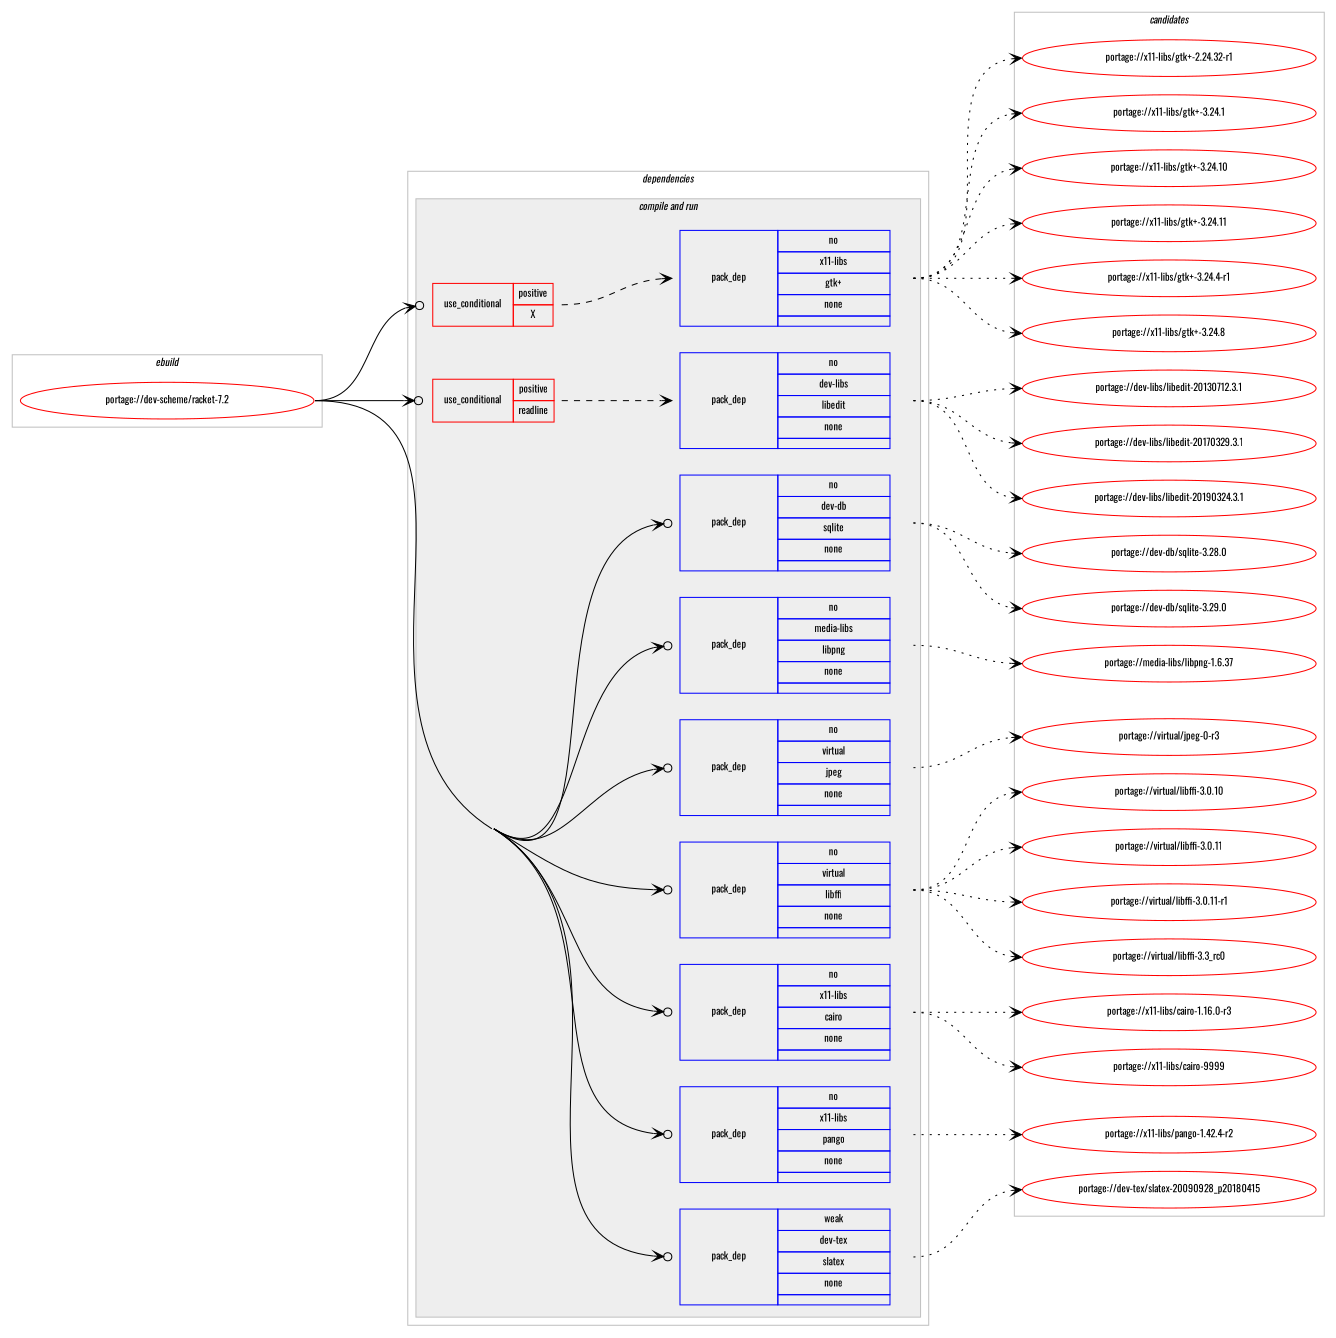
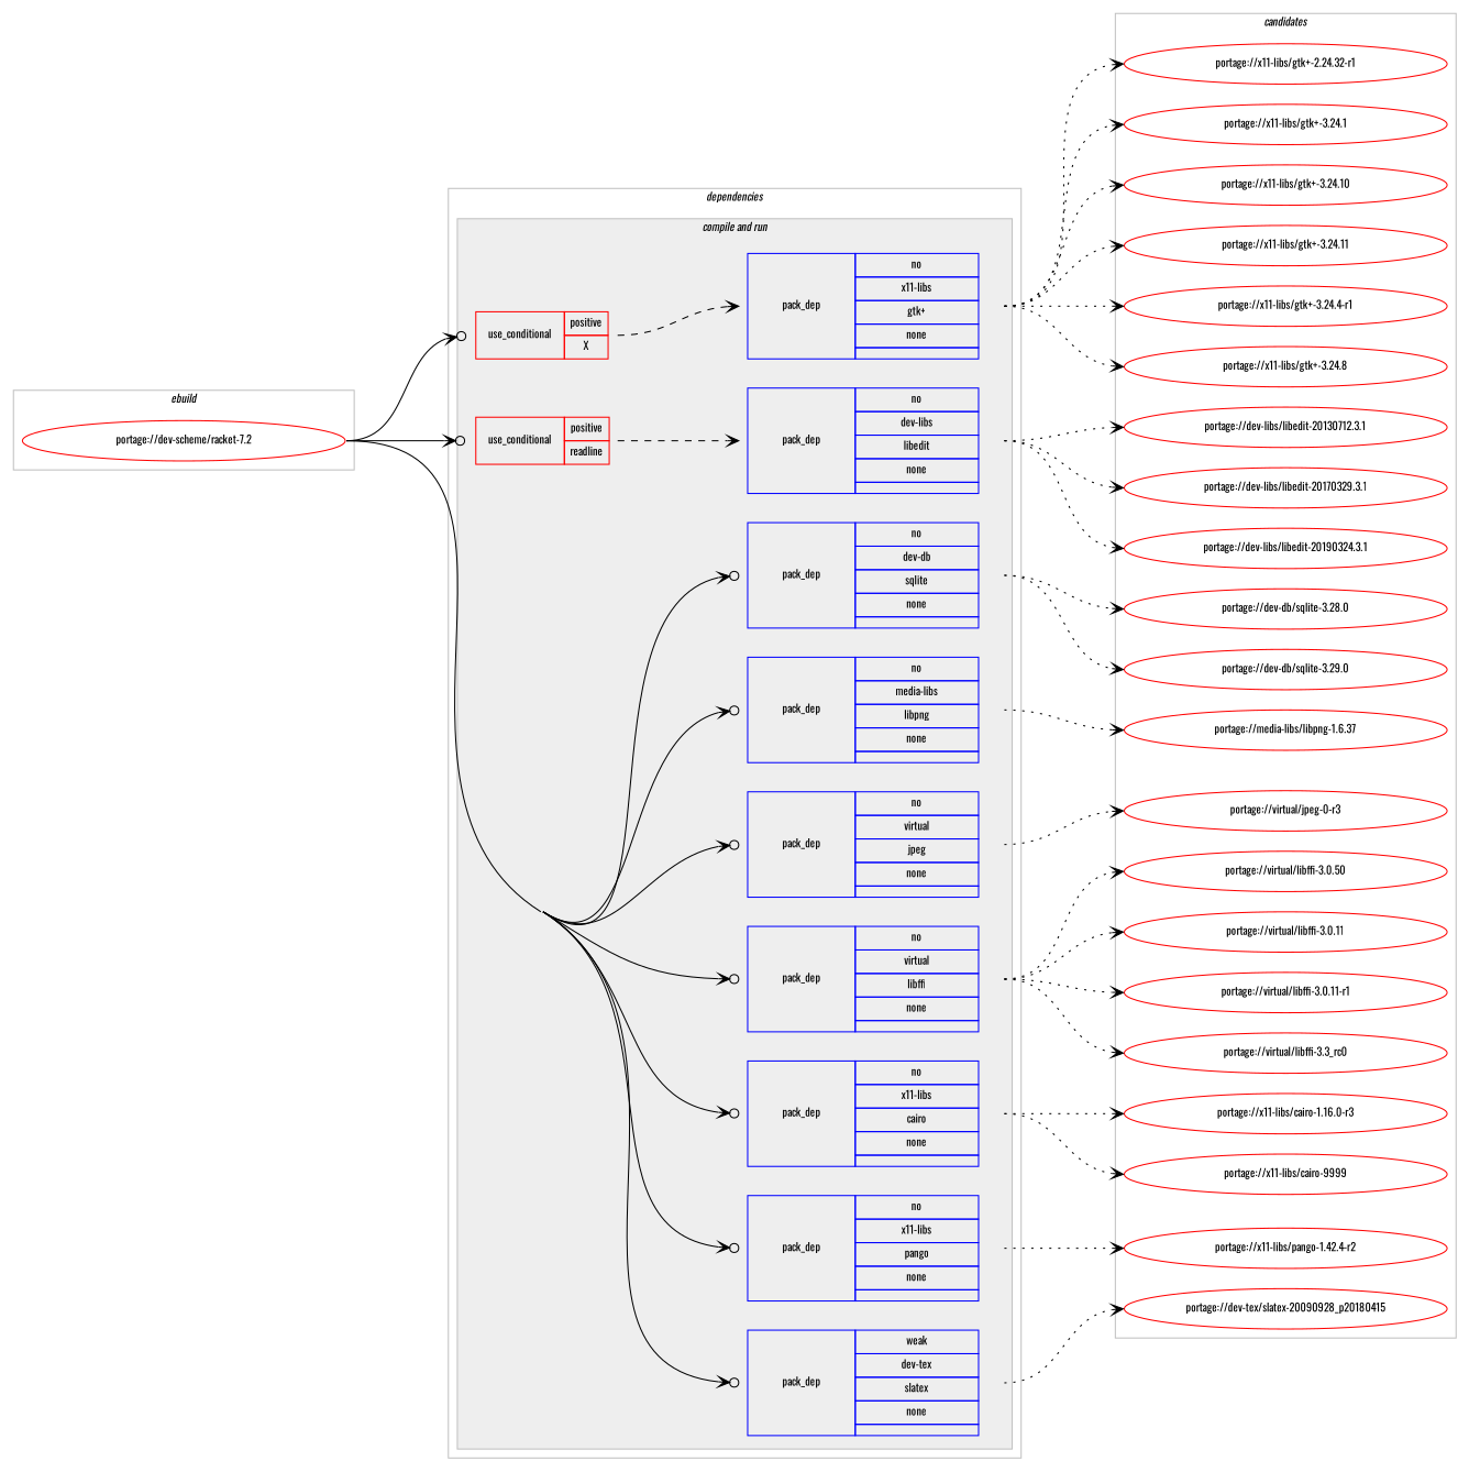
  digraph {
    compound=true
    concentrate=true
    fontname=Oswald
    fontsize=10
    newrank=true
    rankdir=LR
    ranksep=1.5
    node [color=red fontname=Oswald fontsize=10]
    edge [arrowhead=vee fontname=Oswald headport=w style=dotted tailport=e weight=100]
    n1 [label="portage://dev-scheme/racket-7.2" width=4]
    n2 [color=blue label=<<TABLE BORDER="0" CELLBORDER="1" CELLSPACING="0" CELLPADDING="4" WIDTH="220"><TR><TD ROWSPAN="6" CELLPADDING="30">pack_dep</TD></TR><TR><TD WIDTH="110">no</TD></TR><TR><TD>x11-libs</TD></TR><TR><TD>gtk+</TD></TR><TR><TD>none</TD></TR><TR><TD></TD></TR></TABLE>> shape=none]
    n3 [label=<<TABLE BORDER="0" CELLBORDER="1" CELLSPACING="0" CELLPADDING="4"><TR><TD ROWSPAN="3" CELLPADDING="10">use_conditional</TD></TR><TR><TD>positive</TD></TR><TR><TD>X</TD></TR></TABLE>> shape=none]
    n4 [color=blue label=<<TABLE BORDER="0" CELLBORDER="1" CELLSPACING="0" CELLPADDING="4" WIDTH="220"><TR><TD ROWSPAN="6" CELLPADDING="30">pack_dep</TD></TR><TR><TD WIDTH="110">no</TD></TR><TR><TD>dev-libs</TD></TR><TR><TD>libedit</TD></TR><TR><TD>none</TD></TR><TR><TD></TD></TR></TABLE>> shape=none]
    n5 [label=<<TABLE BORDER="0" CELLBORDER="1" CELLSPACING="0" CELLPADDING="4"><TR><TD ROWSPAN="3" CELLPADDING="10">use_conditional</TD></TR><TR><TD>positive</TD></TR><TR><TD>readline</TD></TR></TABLE>> shape=none]
    n6 [color=blue label=<<TABLE BORDER="0" CELLBORDER="1" CELLSPACING="0" CELLPADDING="4" WIDTH="220"><TR><TD ROWSPAN="6" CELLPADDING="30">pack_dep</TD></TR><TR><TD WIDTH="110">no</TD></TR><TR><TD>dev-db</TD></TR><TR><TD>sqlite</TD></TR><TR><TD>none</TD></TR><TR><TD></TD></TR></TABLE>> shape=none]
    n7 [color=blue label=<<TABLE BORDER="0" CELLBORDER="1" CELLSPACING="0" CELLPADDING="4" WIDTH="220"><TR><TD ROWSPAN="6" CELLPADDING="30">pack_dep</TD></TR><TR><TD WIDTH="110">no</TD></TR><TR><TD>media-libs</TD></TR><TR><TD>libpng</TD></TR><TR><TD>none</TD></TR><TR><TD></TD></TR></TABLE>> shape=none]
    n8 [color=blue label=<<TABLE BORDER="0" CELLBORDER="1" CELLSPACING="0" CELLPADDING="4" WIDTH="220"><TR><TD ROWSPAN="6" CELLPADDING="30">pack_dep</TD></TR><TR><TD WIDTH="110">no</TD></TR><TR><TD>virtual</TD></TR><TR><TD>jpeg</TD></TR><TR><TD>none</TD></TR><TR><TD></TD></TR></TABLE>> shape=none]
    n9 [color=blue label=<<TABLE BORDER="0" CELLBORDER="1" CELLSPACING="0" CELLPADDING="4" WIDTH="220"><TR><TD ROWSPAN="6" CELLPADDING="30">pack_dep</TD></TR><TR><TD WIDTH="110">no</TD></TR><TR><TD>virtual</TD></TR><TR><TD>libffi</TD></TR><TR><TD>none</TD></TR><TR><TD></TD></TR></TABLE>> shape=none]
    n10 [color=blue label=<<TABLE BORDER="0" CELLBORDER="1" CELLSPACING="0" CELLPADDING="4" WIDTH="220"><TR><TD ROWSPAN="6" CELLPADDING="30">pack_dep</TD></TR><TR><TD WIDTH="110">no</TD></TR><TR><TD>x11-libs</TD></TR><TR><TD>cairo</TD></TR><TR><TD>none</TD></TR><TR><TD></TD></TR></TABLE>> shape=none]
    n11 [color=blue label=<<TABLE BORDER="0" CELLBORDER="1" CELLSPACING="0" CELLPADDING="4" WIDTH="220"><TR><TD ROWSPAN="6" CELLPADDING="30">pack_dep</TD></TR><TR><TD WIDTH="110">no</TD></TR><TR><TD>x11-libs</TD></TR><TR><TD>pango</TD></TR><TR><TD>none</TD></TR><TR><TD></TD></TR></TABLE>> shape=none]
    n12 [color=blue label=<<TABLE BORDER="0" CELLBORDER="1" CELLSPACING="0" CELLPADDING="4" WIDTH="220"><TR><TD ROWSPAN="6" CELLPADDING="30">pack_dep</TD></TR><TR><TD WIDTH="110">weak</TD></TR><TR><TD>dev-tex</TD></TR><TR><TD>slatex</TD></TR><TR><TD>none</TD></TR><TR><TD></TD></TR></TABLE>> shape=none]
    n13 [label="portage://x11-libs/gtk+-2.24.32-r1" width=4]
    n14 [label="portage://x11-libs/gtk+-3.24.1" width=4]
    n15 [label="portage://x11-libs/gtk+-3.24.10" width=4]
    n16 [label="portage://x11-libs/gtk+-3.24.11" width=4]
    n17 [label="portage://x11-libs/gtk+-3.24.4-r1" width=4]
    n18 [label="portage://x11-libs/gtk+-3.24.8" width=4]
    n19 [label="portage://dev-libs/libedit-20130712.3.1" width=4]
    n20 [label="portage://dev-libs/libedit-20170329.3.1" width=4]
    n21 [label="portage://dev-libs/libedit-20190324.3.1" width=4]
    n22 [label="portage://dev-db/sqlite-3.28.0" width=4]
    n23 [label="portage://dev-db/sqlite-3.29.0" width=4]
    n24 [label="portage://media-libs/libpng-1.6.37" width=4]
    n25 [label="portage://virtual/jpeg-0-r3" width=4]
-   n26 [label="portage://virtual/libffi-3.0.10" width=4]
+   n26 [label="portage://virtual/libffi-3.0.50" width=4]
    n27 [label="portage://virtual/libffi-3.0.11" width=4]
    n28 [label="portage://virtual/libffi-3.0.11-r1" width=4]
    n29 [label="portage://virtual/libffi-3.3_rc0" width=4]
    n30 [label="portage://x11-libs/cairo-1.16.0-r3" width=4]
    n31 [label="portage://x11-libs/cairo-9999" width=4]
    n32 [label="portage://x11-libs/pango-1.42.4-r2" width=4]
    n33 [label="portage://dev-tex/slatex-20090928_p20180415" width=4]
    subgraph cluster_1 {
      color=gray
      label=<<i>ebuild</i>>
      rank=same
      n1
    }
    subgraph cluster_2 {
      color=gray
      label=<<i>dependencies</i>>
      subgraph cluster_3 {
        color=gray
        fillcolor="#eeeeee"
        label=<<i>compile</i>>
        style=filled
      }
      subgraph cluster_4 {
        color=gray
        fillcolor="#eeeeee"
        label=<<i>compile and run</i>>
        style=filled
        subgraph sub_5 {
          color=gray
          fillcolor="#eeeeee"
          label=<<i>compile and run</i>>
          style=filled
          n3
          subgraph sub_6 {
            color=gray
            fillcolor="#eeeeee"
            label=<<i>compile and run</i>>
            style=filled
            n2
          }
        }
        subgraph sub_7 {
          color=gray
          fillcolor="#eeeeee"
          label=<<i>compile and run</i>>
          style=filled
          n5
          subgraph sub_8 {
            color=gray
            fillcolor="#eeeeee"
            label=<<i>compile and run</i>>
            style=filled
            n4
          }
        }
        subgraph sub_9 {
          color=gray
          fillcolor="#eeeeee"
          label=<<i>compile and run</i>>
          style=filled
          n6
        }
        subgraph sub_10 {
          color=gray
          fillcolor="#eeeeee"
          label=<<i>compile and run</i>>
          style=filled
          n7
        }
        subgraph sub_11 {
          color=gray
          fillcolor="#eeeeee"
          label=<<i>compile and run</i>>
          style=filled
          n8
        }
        subgraph sub_12 {
          color=gray
          fillcolor="#eeeeee"
          label=<<i>compile and run</i>>
          style=filled
          n9
        }
        subgraph sub_13 {
          color=gray
          fillcolor="#eeeeee"
          label=<<i>compile and run</i>>
          style=filled
          n10
        }
        subgraph sub_14 {
          color=gray
          fillcolor="#eeeeee"
          label=<<i>compile and run</i>>
          style=filled
          n11
        }
        subgraph sub_15 {
          color=gray
          fillcolor="#eeeeee"
          label=<<i>compile and run</i>>
          style=filled
          n12
        }
      }
      subgraph cluster_16 {
        color=gray
        fillcolor="#eeeeee"
        label=<<i>run</i>>
        style=filled
      }
    }
    subgraph cluster_17 {
      color=gray
      label=<<i>candidates</i>>
      rank=same
      subgraph sub_18 {
        color=black
        label=<<i>candidates</i>>
        nodesep=1
        rank=same
        n13
        n14
        n15
        n16
        n17
        n18
      }
      subgraph sub_19 {
        color=black
        label=<<i>candidates</i>>
        nodesep=1
        rank=same
        n19
        n20
        n21
      }
      subgraph sub_20 {
        color=black
        label=<<i>candidates</i>>
        nodesep=1
        rank=same
        n22
        n23
      }
      subgraph sub_21 {
        color=black
        label=<<i>candidates</i>>
        nodesep=1
        rank=same
        n24
      }
      subgraph sub_22 {
        color=black
        label=<<i>candidates</i>>
        nodesep=1
        rank=same
        n25
      }
      subgraph sub_23 {
        color=black
        label=<<i>candidates</i>>
        nodesep=1
        rank=same
        n26
        n27
        n28
        n29
      }
      subgraph sub_24 {
        color=black
        label=<<i>candidates</i>>
        nodesep=1
        rank=same
        n30
        n31
      }
      subgraph sub_25 {
        color=black
        label=<<i>candidates</i>>
        nodesep=1
        rank=same
        n32
      }
      subgraph sub_26 {
        color=black
        label=<<i>candidates</i>>
        nodesep=1
        rank=same
        n33
      }
    }
    n1 -> n3 [arrowhead=odotvee style=solid weight=20]
    n1 -> n5 [arrowhead=odotvee style=solid weight=20]
    n1 -> n6 [arrowhead=odotvee style=solid weight=20]
    n1 -> n7 [arrowhead=odotvee style=solid weight=20]
    n1 -> n8 [arrowhead=odotvee style=solid weight=20]
    n1 -> n9 [arrowhead=odotvee style=solid weight=20]
    n1 -> n10 [arrowhead=odotvee style=solid weight=20]
    n1 -> n11 [arrowhead=odotvee style=solid weight=20]
    n1 -> n12 [arrowhead=odotvee style=solid weight=20]
    n2 -> n13
    n2 -> n14
    n2 -> n15
    n2 -> n16
    n2 -> n17
    n2 -> n18
    n3 -> n2 [style=dashed weight=20]
    n4 -> n19
    n4 -> n20
    n4 -> n21
    n5 -> n4 [style=dashed weight=20]
    n6 -> n22
    n6 -> n23
    n7 -> n24
    n8 -> n25
    n9 -> n26
    n9 -> n27
    n9 -> n28
    n9 -> n29
    n10 -> n30
    n10 -> n31
    n11 -> n32
    n12 -> n33
  }
